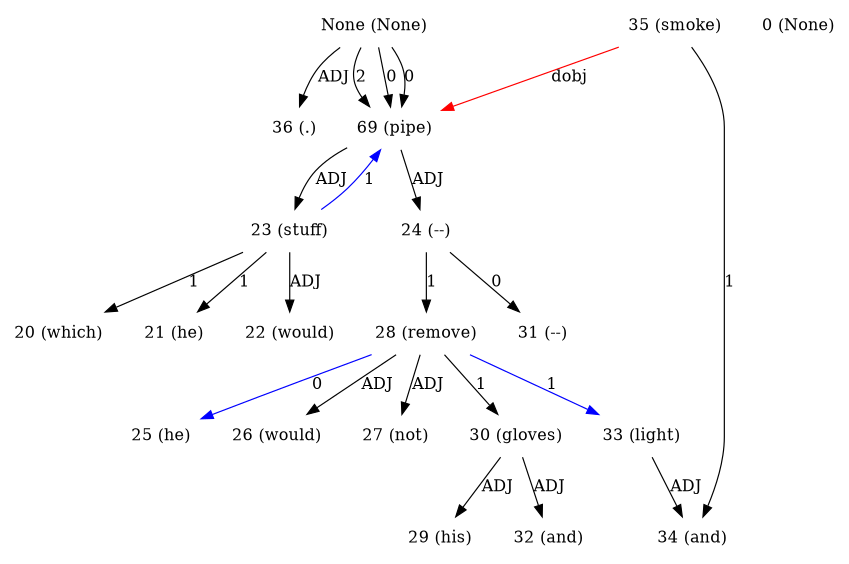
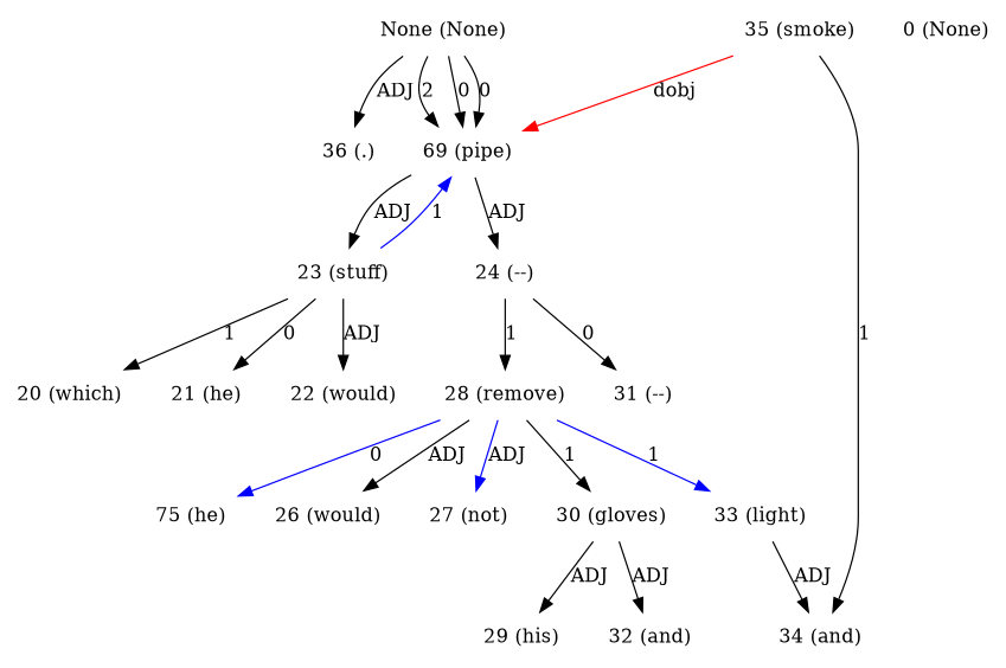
  digraph {
    node [shape=plaintext]
    edge [dir=forward]
    n1 [label="None (None)"]
    n2 [label="36 (.)"]
    n3 [label="69 (pipe)"]
    n4 [label="23 (stuff)"]
    n5 [label="24 (--)"]
    n6 [label="20 (which)"]
    n7 [label="21 (he)"]
    n8 [label="22 (would)"]
    n9 [label="28 (remove)"]
    n10 [label="31 (--)"]
    n11 [label="0 (None)"]
-   n12 [label="25 (he)"]
+   n12 [label="75 (he)"]
    n13 [label="26 (would)"]
    n14 [label="27 (not)"]
    n15 [label="30 (gloves)"]
    n16 [label="33 (light)"]
    n17 [label="35 (smoke)"]
    n18 [label="34 (and)"]
    n19 [label="29 (his)"]
    n20 [label="32 (and)"]
    n1 -> n2 [label=ADJ]
    n1 -> n3 [label=2]
    n1 -> n3 [label=0]
    n1 -> n3 [label=0]
    n3 -> n4 [label=ADJ]
    n3 -> n5 [label=ADJ]
    n4 -> n3 [color=blue label=1]
    n4 -> n6 [label=1]
-   n4 -> n7 [label=1]
+   n4 -> n7 [label=0]
    n4 -> n8 [label=ADJ]
    n5 -> n9 [label=1]
    n5 -> n10 [label=0]
    n9 -> n12 [color=blue label=0]
    n9 -> n13 [label=ADJ]
-   n9 -> n14 [label=ADJ]
+   n9 -> n14 [label=ADJ color=blue]
    n9 -> n15 [label=1]
    n9 -> n16 [color=blue label=1]
    n15 -> n19 [label=ADJ]
    n15 -> n20 [label=ADJ]
    n16 -> n18 [label=ADJ]
    n17 -> n3 [color=red label=dobj]
    n17 -> n18 [label=1]
  }
